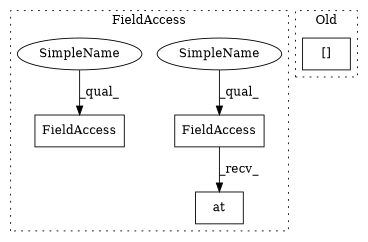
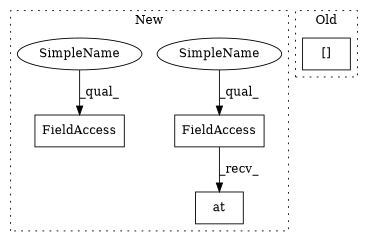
  digraph {
    node [a=22 l=5 s=3800 shape=box]
    n1 [a=32 l="3,1" label=at s="3810,3894"]
    n2 [l=9 label=FieldAccess]
    n3 [l=13 label=FieldAccess s=3780]
    n4 [a=42 label=SimpleName shape=ellipse]
    n5 [a=42 label=SimpleName s=3780 shape=ellipse]
    n6 [a=2 l="20,1" label="[]" s="1602,1623"]
    subgraph cluster_1 {
-     label=FieldAccess
+     label=New
      style=dotted
      n1
      n2
      n3
      n4
      n5
    }
    subgraph cluster_2 {
      label=Old
      style=dotted
      n6
    }
    n2 -> n1 [label=_recv_]
    n4 -> n2 [label=_qual_]
    n5 -> n3 [label=_qual_]
  }
